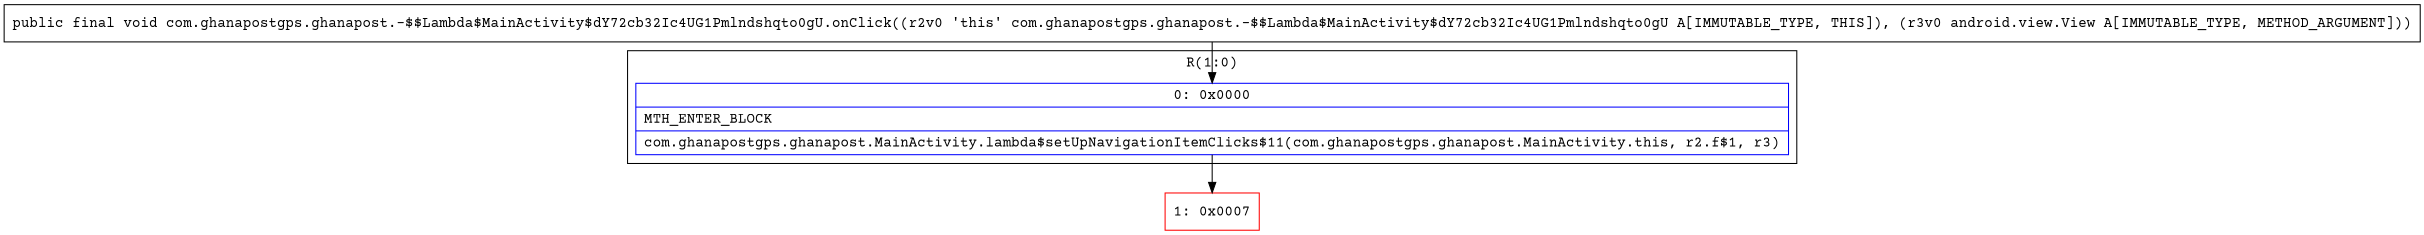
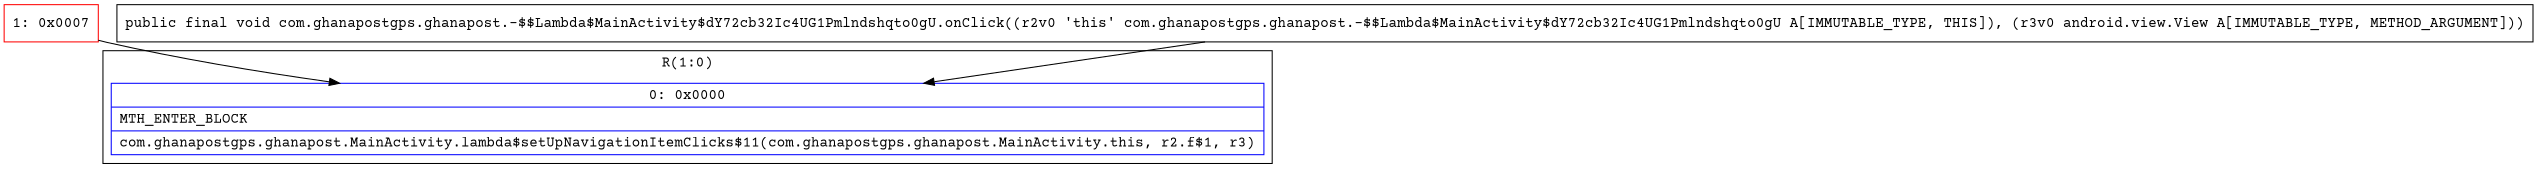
  digraph {
    fontname="Courier Prime"
    node [shape=record fontname="Courier Prime"]
    edge [fontname="Courier Prime"]
    n1 [color=blue label="{0\:\ 0x0000|MTH_ENTER_BLOCK\l|com.ghanapostgps.ghanapost.MainActivity.lambda$setUpNavigationItemClicks$11(com.ghanapostgps.ghanapost.MainActivity.this, r2.f$1, r3)\l}"]
    n2 [color=red label="{1\:\ 0x0007}"]
    n3 [label="{public final void com.ghanapostgps.ghanapost.\-$$Lambda$MainActivity$dY72cb32Ic4UG1Pmlndshqto0gU.onClick((r2v0 'this' com.ghanapostgps.ghanapost.\-$$Lambda$MainActivity$dY72cb32Ic4UG1Pmlndshqto0gU A[IMMUTABLE_TYPE, THIS]), (r3v0 android.view.View A[IMMUTABLE_TYPE, METHOD_ARGUMENT])) }"]
    subgraph cluster_1 {
      label="R(1:0)"
      n1
    }
-   n1 -> n2
+   n2 -> n1
    n3 -> n1
  }
